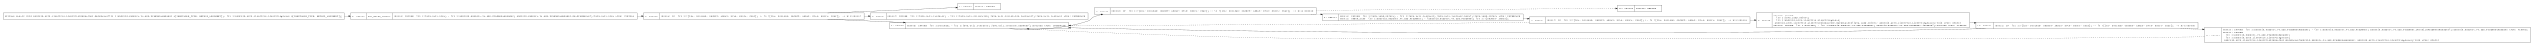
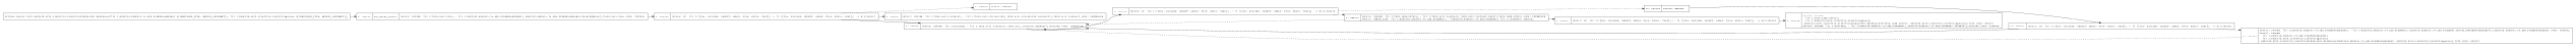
  digraph {
    fontname="Courier Prime"
    rankdir=LR
    node [fontname="Courier Prime" shape=record]
    edge [fontname="Courier Prime"]
    n1 [label="{0\:\ 0x0000|MTH_ENTER_OBJECT\l|0x0000: INVOKE  (r2 I:java.util.List) = (r2 I:android.support.v4.app.FragmentManager) android.support.v4.app.FragmentManager.getFragments():java.util.List type: VIRTUAL \l}"]
    n2 [label="{1\:\ 0x0004|0x0004: IF  (r2 I:?[int, boolean, OBJECT, ARRAY, byte, short, char]) != (0 ?[int, boolean, OBJECT, ARRAY, byte, short, char])  \-\> B:3:0x0007 \l}"]
    n3 [label="{2\:\ 0x0006|0x0006: RETURN   \l}"]
    n4 [label="{3\:\ 0x0007|0x0007: INVOKE  (r2 I:java.util.Iterator) = (r2 I:java.util.Collection) java.util.Collection.iterator():java.util.Iterator type: INTERFACE \l}"]
    n5 [label="{4\:\ 0x000b|0x000b: INVOKE  (r0 I:boolean) = (r2 I:java.util.Iterator) java.util.Iterator.hasNext():boolean type: INTERFACE \l}"]
    n6 [label="{5\:\ 0x000f|0x000f: IF  (r0 I:?[int, boolean, OBJECT, ARRAY, byte, short, char]) == (0 ?[int, boolean, OBJECT, ARRAY, byte, short, char])  \-\> B:12:0x002b \l}"]
    n7 [label="{6\:\ 0x0011|0x0011: INVOKE  (r0 I:java.lang.Object) = (r2 I:java.util.Iterator) java.util.Iterator.next():java.lang.Object type: INTERFACE \l0x0015: CHECK_CAST  (r0 I:android.support.v4.app.Fragment) = (android.support.v4.app.Fragment) (r0 I:?[OBJECT, ARRAY]) \l}"]
    n8 [label="{12\:\ 0x002b|0x082b: RETURN   \l}"]
    n9 [label="{7\:\ 0x0017|0x0017: IF  (r0 I:?[int, boolean, OBJECT, ARRAY, byte, short, char]) != (0 ?[int, boolean, OBJECT, ARRAY, byte, short, char])  \-\> B:9:0x001a \l}"]
    n10 [label="{9\:\ 0x001a|0x001a: INVOKE  \l  (r0 I:java.lang.Object)\l  (r3 I:android.arch.lifecycle.Lifecycle$State)\l android.arch.lifecycle.LifecycleDispatcher.markStateIn(java.lang.Object, android.arch.lifecycle.Lifecycle$State):void type: STATIC \l0x001d: INVOKE  (r1 I:boolean) = (r0 I:android.support.v4.app.Fragment) android.support.v4.app.Fragment.isAdded():boolean type: VIRTUAL \l}"]
    n11 [label="{10\:\ 0x0021|0x0021: IF  (r1 I:?[int, boolean, OBJECT, ARRAY, byte, short, char]) == (0 ?[int, boolean, OBJECT, ARRAY, byte, short, char])  \-\> B:4:0x000b \l}"]
    n12 [label="{11\:\ 0x0023|0x0023: INVOKE  (r0 I:android.support.v4.app.FragmentManager) = (r0 I:android.support.v4.app.Fragment) android.support.v4.app.Fragment.getChildFragmentManager():android.support.v4.app.FragmentManager type: VIRTUAL \l0x1027: INVOKE  \l  (r0 I:android.support.v4.app.FragmentManager)\l  (r3 I:android.arch.lifecycle.Lifecycle$State)\l android.arch.lifecycle.LifecycleDispatcher.markState(android.support.v4.app.FragmentManager, android.arch.lifecycle.Lifecycle$State):void type: STATIC \l}"]
    n13 [label="{private static void android.arch.lifecycle.LifecycleDispatcher.markState((r2 I:android.support.v4.app.FragmentManager A[IMMUTABLE_TYPE, METHOD_ARGUMENT]), (r3 I:android.arch.lifecycle.Lifecycle$State A[IMMUTABLE_TYPE, METHOD_ARGUMENT])) }"]
    n1 -> n2
-   n2 -> n3 [style=solid]
+   n2 -> n3 [style=dashed]
    n2 -> n4
    n2 -> n5
    n5 -> n6
    n6 -> n7 [style=dashed]
    n6 -> n8 [style=dashed]
    n7 -> n9
-   n9 -> n5 [style=dashed]
+   n7 -> n5 [style=dashed]
    n9 -> n10
-   n10 -> n11
+   n8 -> n11
    n11 -> n5
    n11 -> n12 [style=dashed]
    n12 -> n5 [style=dashed]
    n13 -> n1
  }
